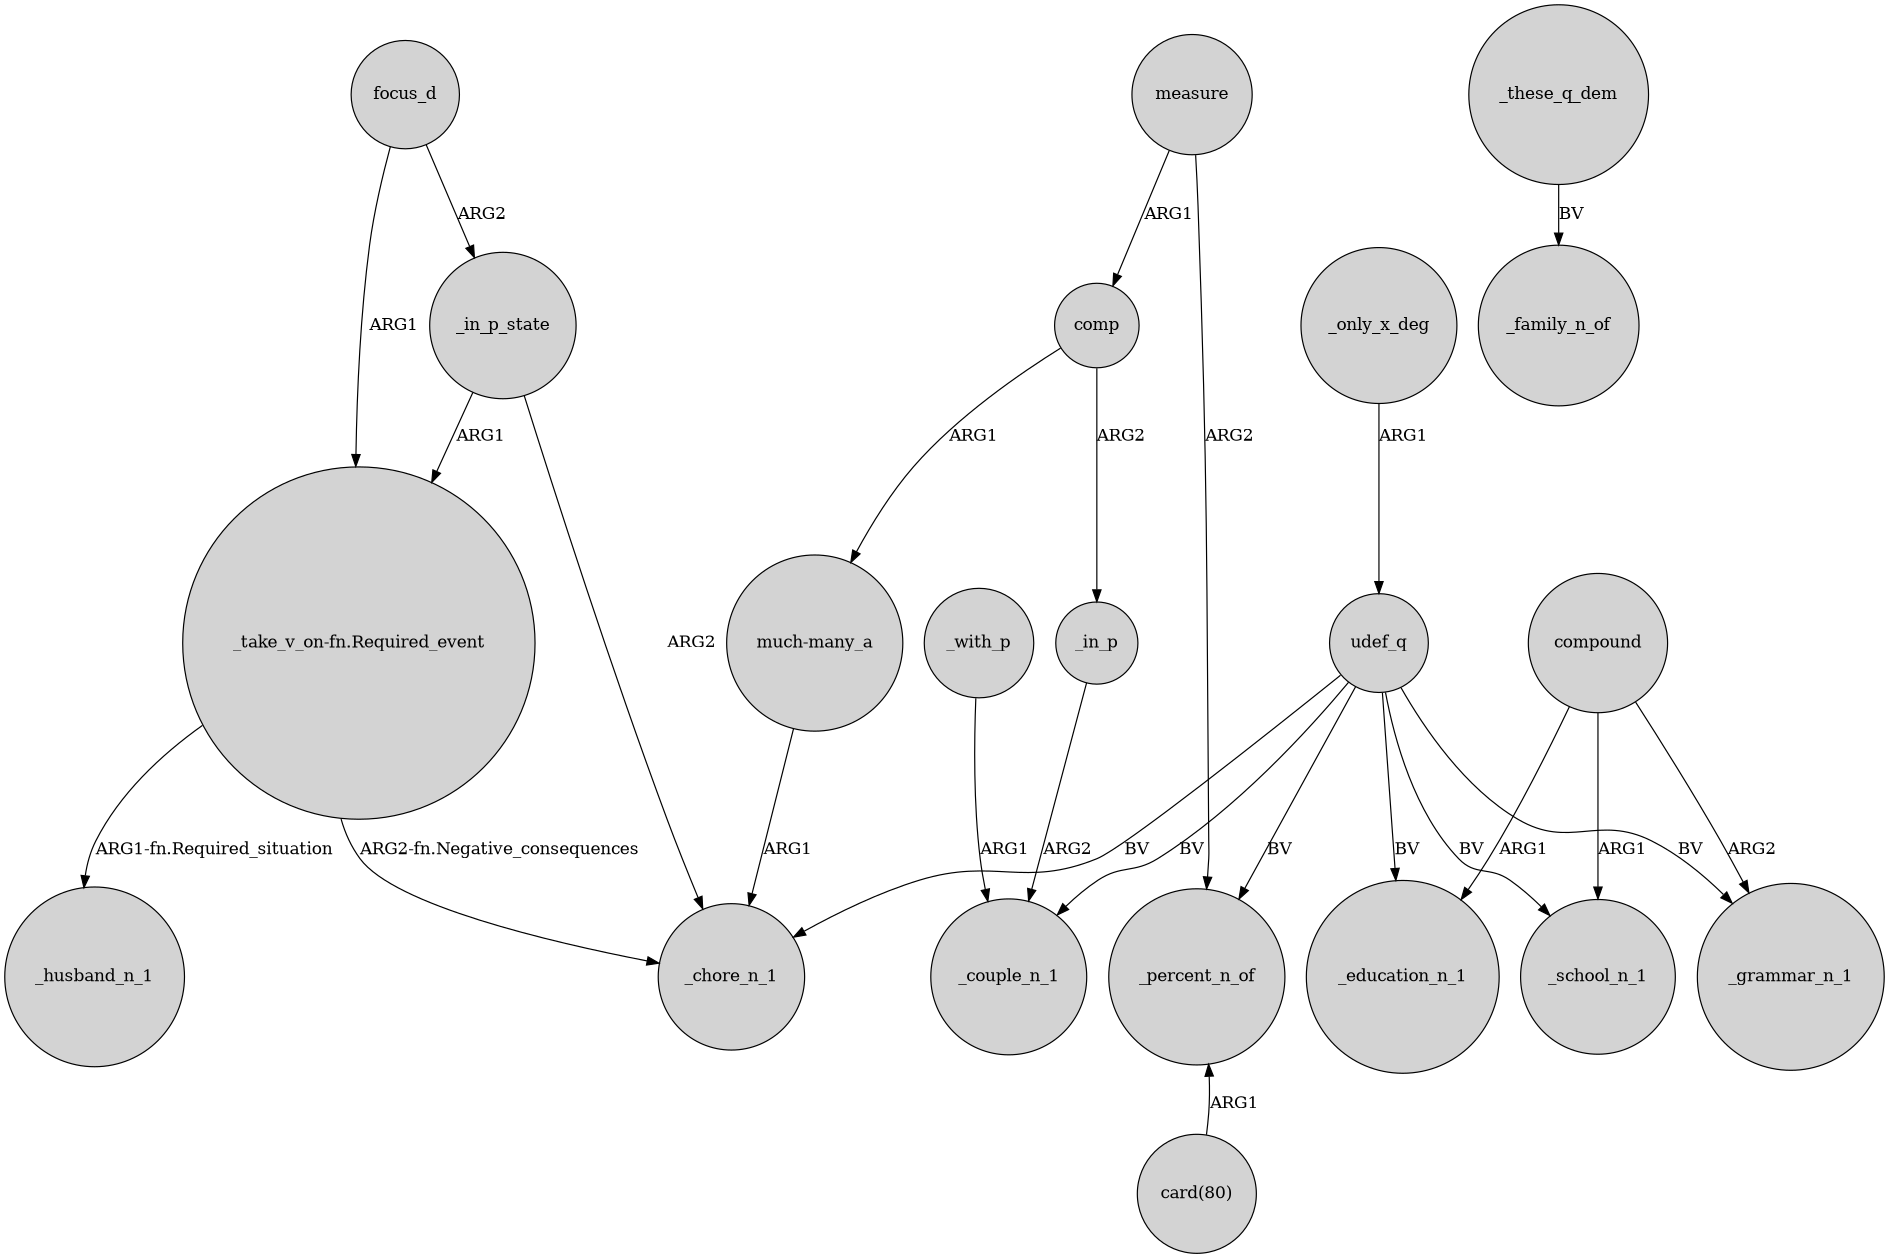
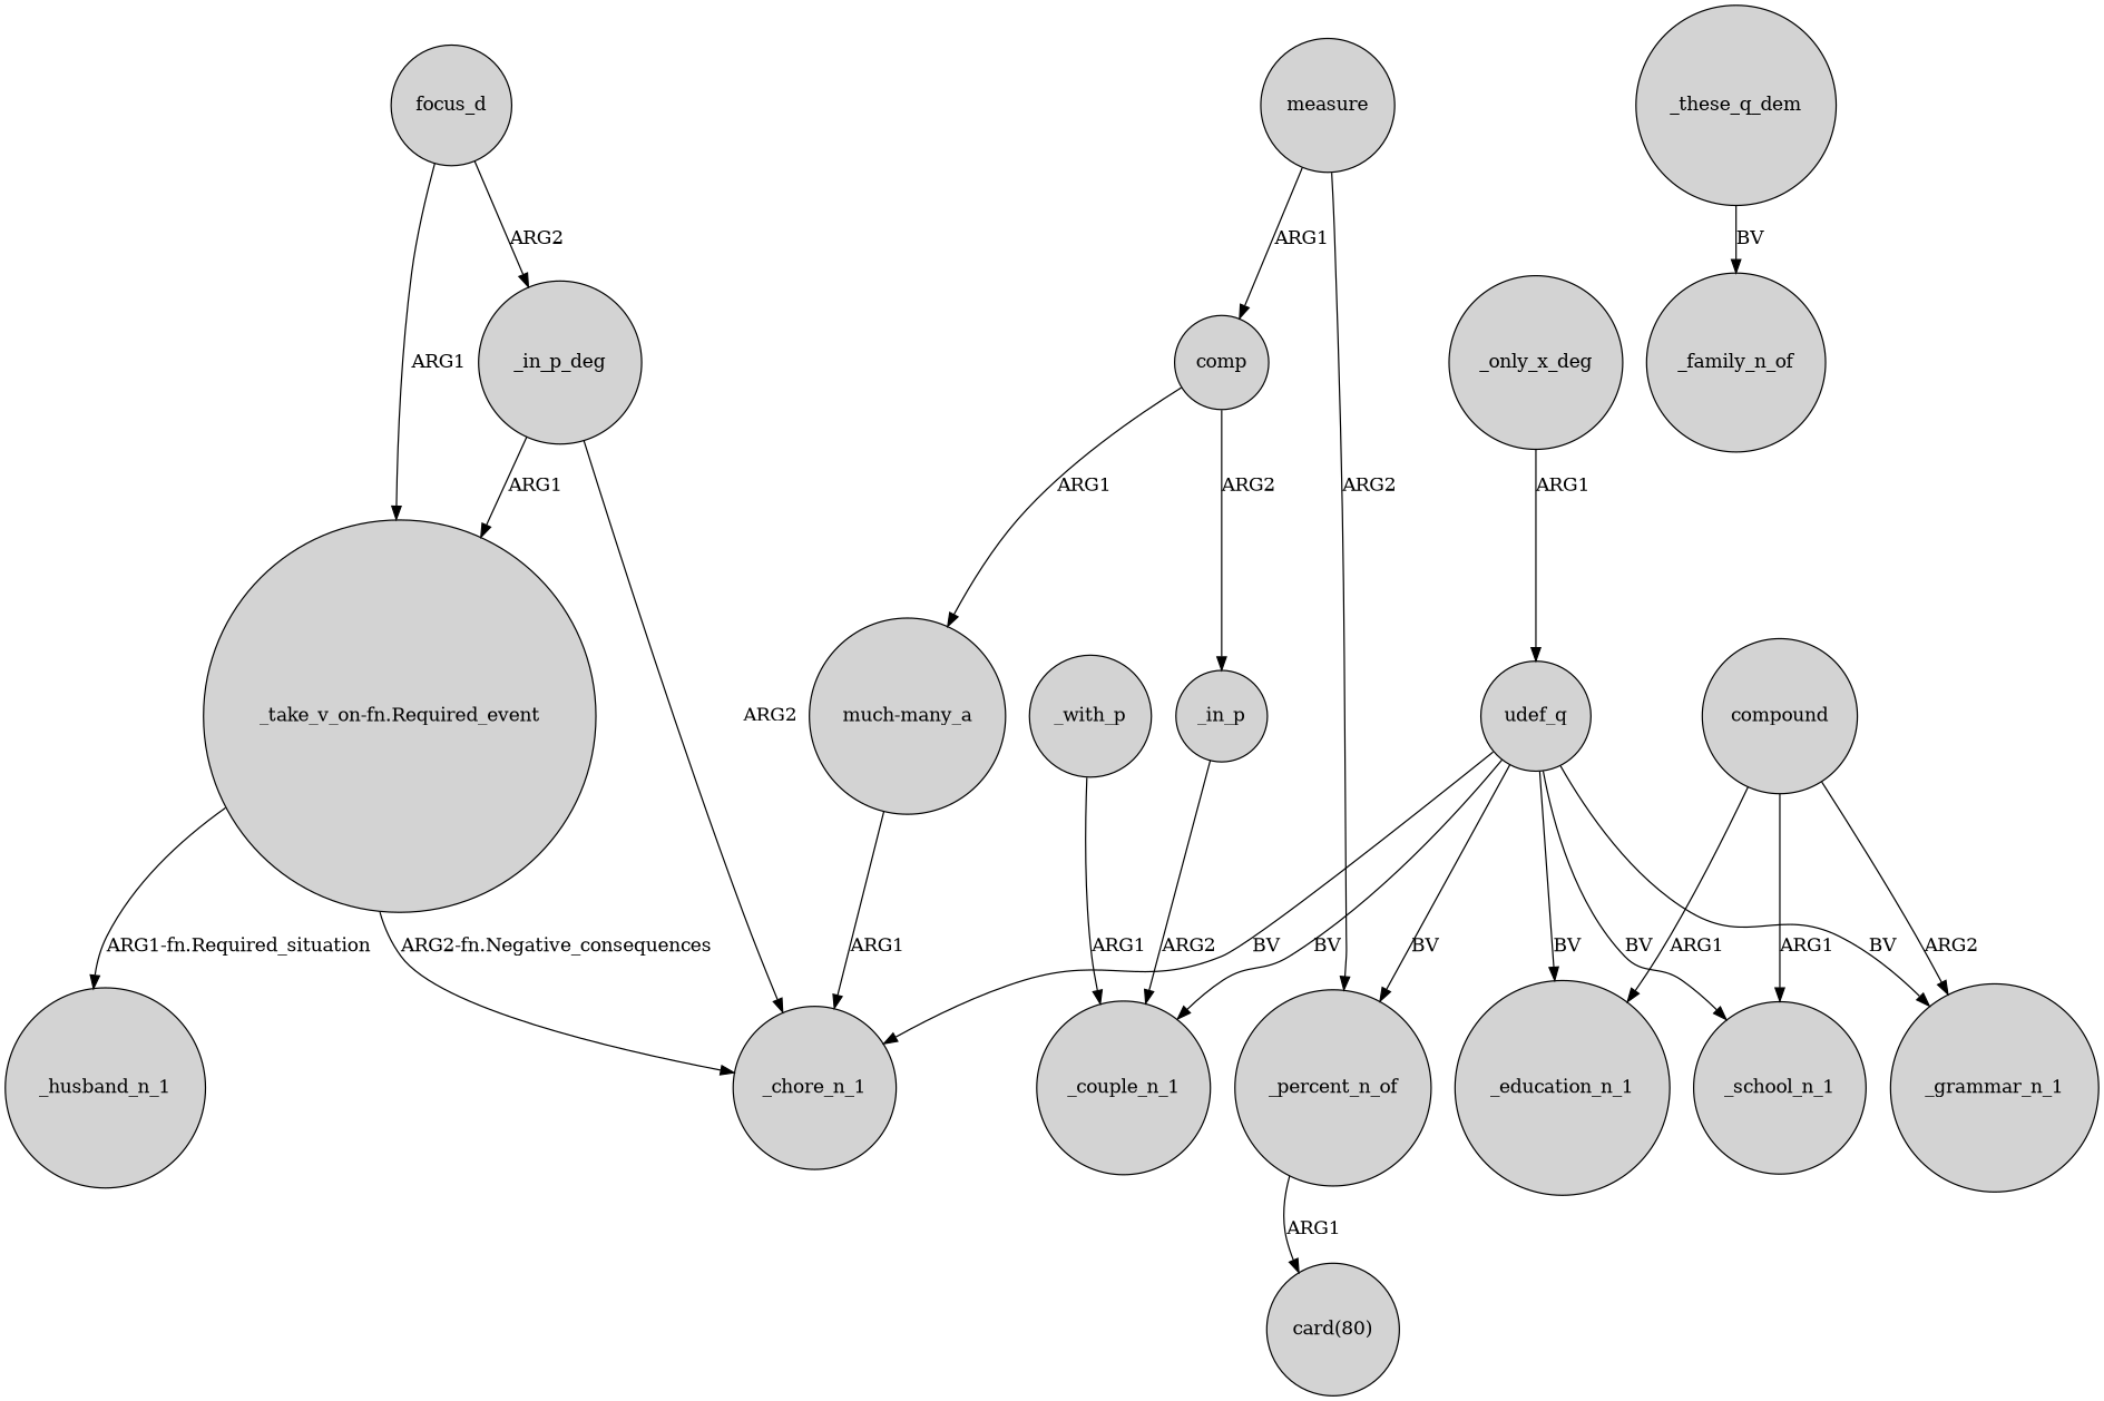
  digraph {
    node [shape=circle style=filled]
    focus_d
-   _in_p_state
+   _in_p_state [label=_in_p_deg]
    "_take_v_on-fn.Required_event"
    _chore_n_1
    _husband_n_1
    "card(80)"
    _percent_n_of
    compound
    _education_n_1
    _grammar_n_1
    _school_n_1
    measure
    comp
    "much-many_a"
    _in_p
    udef_q
    _couple_n_1
    _these_q_dem
    _family_n_of
    _with_p
    _only_x_deg
    focus_d -> _in_p_state [label=ARG2]
    focus_d -> "_take_v_on-fn.Required_event" [label=ARG1]
    _in_p_state -> "_take_v_on-fn.Required_event" [label=ARG1]
    _in_p_state -> _chore_n_1 [label=ARG2]
    "_take_v_on-fn.Required_event" -> _chore_n_1 [label="ARG2-fn.Negative_consequences"]
    "_take_v_on-fn.Required_event" -> _husband_n_1 [label="ARG1-fn.Required_situation"]
-   "card(80)" -> _percent_n_of [label=ARG1]
+   _percent_n_of -> "card(80)" [label=ARG1]
    compound -> _education_n_1 [label=ARG1]
    compound -> _grammar_n_1 [label=ARG2]
    compound -> _school_n_1 [label=ARG1]
    measure -> _percent_n_of [label=ARG2]
    measure -> comp [label=ARG1]
    comp -> "much-many_a" [label=ARG1]
    comp -> _in_p [label=ARG2]
    "much-many_a" -> _chore_n_1 [label=ARG1]
    _in_p -> _couple_n_1 [label=ARG2]
    udef_q -> _chore_n_1 [label=BV]
    udef_q -> _percent_n_of [label=BV]
    udef_q -> _education_n_1 [label=BV]
    udef_q -> _grammar_n_1 [label=BV]
    udef_q -> _school_n_1 [label=BV]
    udef_q -> _couple_n_1 [label=BV]
    _these_q_dem -> _family_n_of [label=BV]
    _with_p -> _couple_n_1 [label=ARG1]
    _only_x_deg -> udef_q [label=ARG1]
  }
